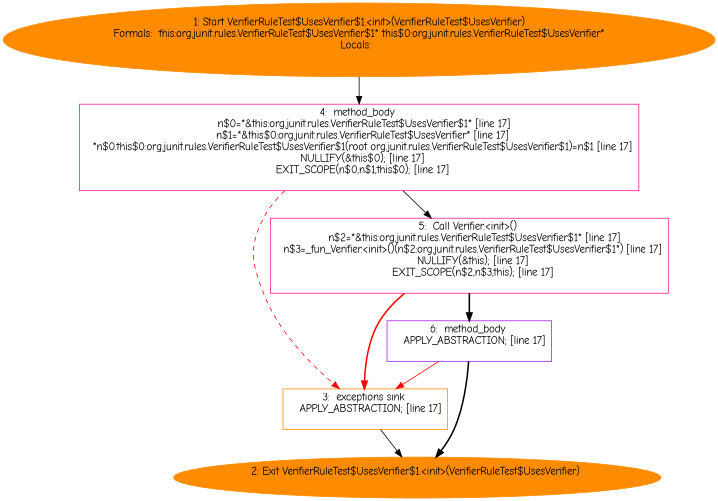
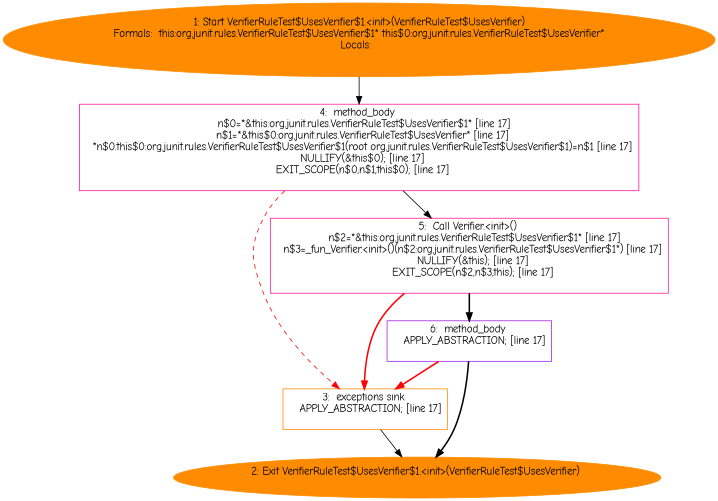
  digraph {
    fontname="Comic Neue"
    node [color=darkorange fontname="Comic Neue" shape=box]
    edge [style=bold fontname="Comic Neue"]
    n1 [label="1: Start VerifierRuleTest$UsesVerifier$1.<init>(VerifierRuleTest$UsesVerifier)\nFormals:  this:org.junit.rules.VerifierRuleTest$UsesVerifier$1* this$0:org.junit.rules.VerifierRuleTest$UsesVerifier*\nLocals:  \n  " style=filled shape=""]
    n2 [label="4:  method_body \n   n$0=*&this:org.junit.rules.VerifierRuleTest$UsesVerifier$1* [line 17]\n  n$1=*&this$0:org.junit.rules.VerifierRuleTest$UsesVerifier* [line 17]\n  *n$0.this$0:org.junit.rules.VerifierRuleTest$UsesVerifier$1(root org.junit.rules.VerifierRuleTest$UsesVerifier$1)=n$1 [line 17]\n  NULLIFY(&this$0); [line 17]\n  EXIT_SCOPE(n$0,n$1,this$0); [line 17]\n " color=deeppink]
    n3 [label="3:  exceptions sink \n   APPLY_ABSTRACTION; [line 17]\n "]
    n4 [label="5:  Call Verifier.<init>() \n   n$2=*&this:org.junit.rules.VerifierRuleTest$UsesVerifier$1* [line 17]\n  n$3=_fun_Verifier.<init>()(n$2:org.junit.rules.VerifierRuleTest$UsesVerifier$1*) [line 17]\n  NULLIFY(&this); [line 17]\n  EXIT_SCOPE(n$2,n$3,this); [line 17]\n " color=deeppink]
    n5 [label="2: Exit VerifierRuleTest$UsesVerifier$1.<init>(VerifierRuleTest$UsesVerifier) \n  " style=filled shape=""]
    n6 [label="6:  method_body \n   APPLY_ABSTRACTION; [line 17]\n " color=purple]
    n1 -> n2 [style=solid]
    n2 -> n3 [color=red style=dashed]
    n2 -> n4 [style=solid]
    n3 -> n5 [style=solid]
    n4 -> n3 [color=red]
    n4 -> n6
-   n6 -> n3 [color=red style=solid]
+   n6 -> n3 [color=red]
    n6 -> n5
  }
